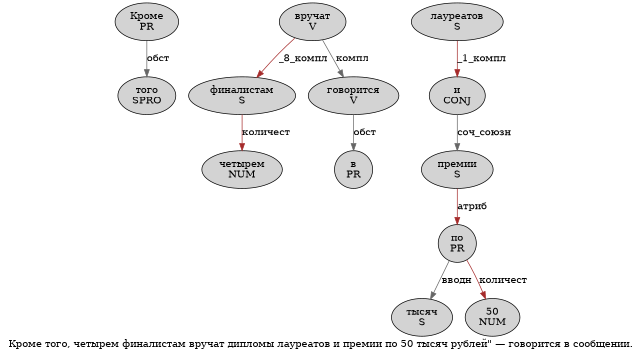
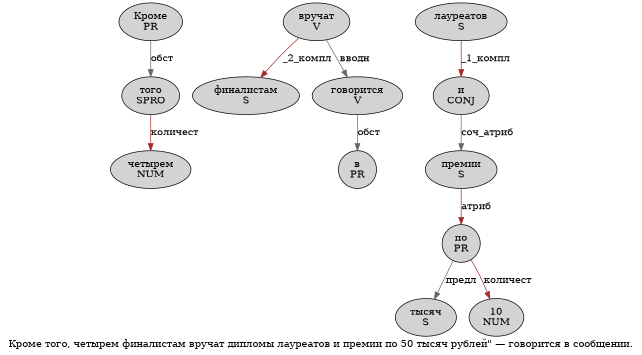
  digraph {
    label="Кроме того, четырем финалистам вручат дипломы лауреатов и премии по 50 тысяч рублей\" — говорится в сообщении."
    node [fillcolor=lightgray penwidth=1 shape=ellipse style=filled]
    edge [color=gray40]
    n1 [label="Кроме\nPR"]
    n2 [label="того\nSPRO"]
    n3 [label="четырем\nNUM"]
    n4 [label="финалистам\nS"]
    n5 [label="вручат\nV"]
    n6 [label="говорится\nV"]
    n7 [label="в\nPR"]
    n8 [label="лауреатов\nS"]
    n9 [label="и\nCONJ"]
    n10 [label="премии\nS"]
    n11 [label="по\nPR"]
    n12 [label="тысяч\nS"]
-   n13 [label="50\nNUM"]
+   n13 [label="10\nNUM"]
    n1 -> n2 [label="обст"]
-   n4 -> n3 [color=brown label="количест"]
-   n5 -> n4 [color=brown label="_8_компл"]
-   n5 -> n6 [label="компл"]
+   n2 -> n3 [color=brown label="количест"]
+   n5 -> n4 [color=brown label="_2_компл"]
+   n5 -> n6 [label="вводн"]
    n6 -> n7 [label="обст"]
    n8 -> n9 [color=brown label="_1_компл"]
-   n9 -> n10 [label="соч_союзн"]
+   n9 -> n10 [label="соч_атриб"]
    n10 -> n11 [color=brown label="атриб"]
-   n11 -> n12 [label="вводн"]
+   n11 -> n12 [label="предл"]
    n11 -> n13 [color=brown label="количест"]
  }
